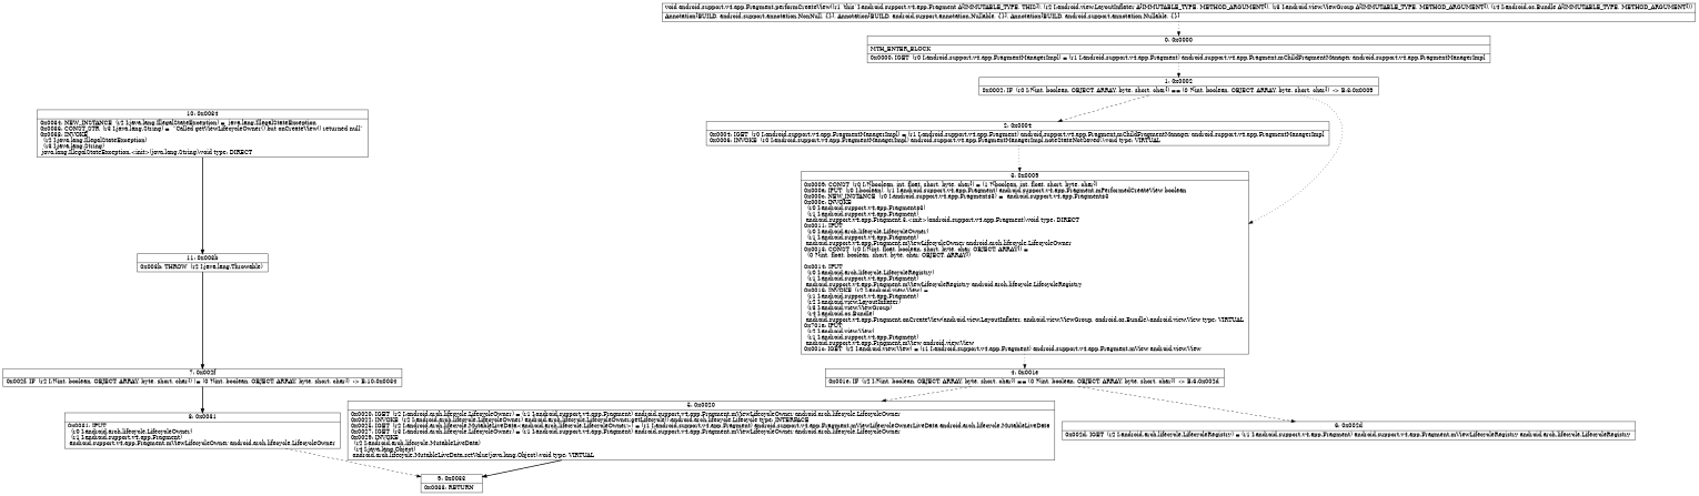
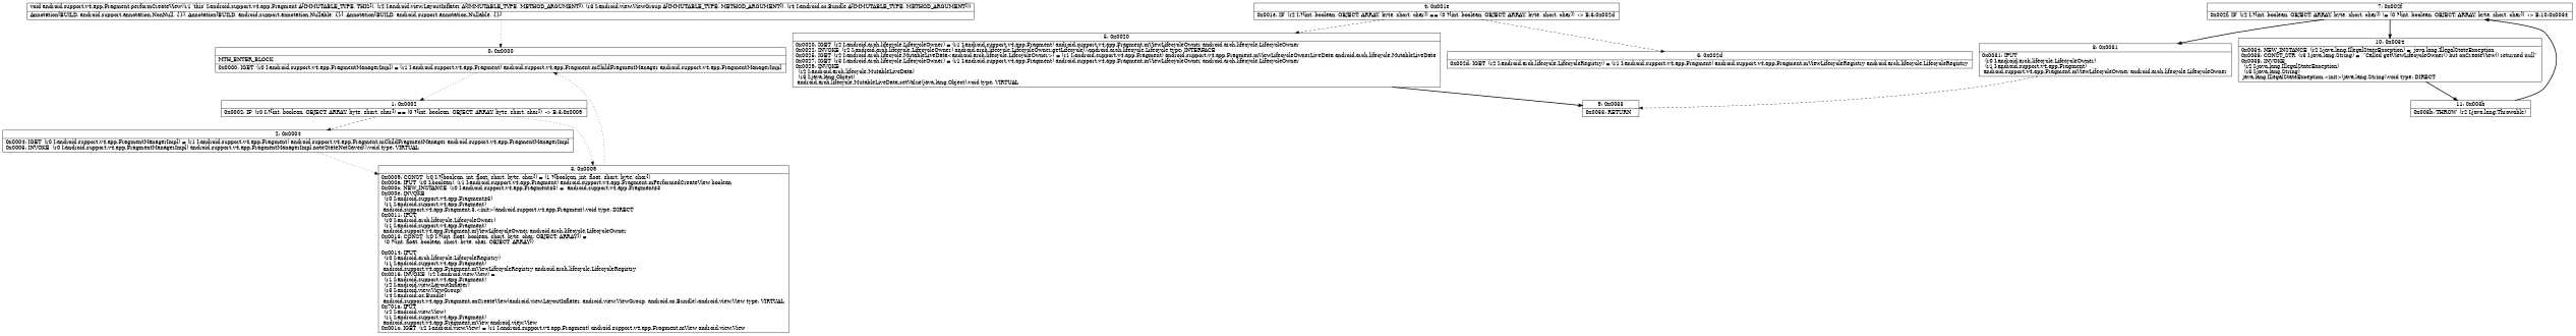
  digraph {
    node [shape=record]
    edge [style=dotted]
    n1 [label="{0\:\ 0x0000|MTH_ENTER_BLOCK\l|0x0000: IGET  (r0 I:android.support.v4.app.FragmentManagerImpl) = (r1 I:android.support.v4.app.Fragment) android.support.v4.app.Fragment.mChildFragmentManager android.support.v4.app.FragmentManagerImpl \l}"]
    n2 [label="{1\:\ 0x0002|0x0002: IF  (r0 I:?[int, boolean, OBJECT, ARRAY, byte, short, char]) == (0 ?[int, boolean, OBJECT, ARRAY, byte, short, char])  \-\> B:3:0x0009 \l}"]
    n3 [label="{2\:\ 0x0004|0x0004: IGET  (r0 I:android.support.v4.app.FragmentManagerImpl) = (r1 I:android.support.v4.app.Fragment) android.support.v4.app.Fragment.mChildFragmentManager android.support.v4.app.FragmentManagerImpl \l0x0006: INVOKE  (r0 I:android.support.v4.app.FragmentManagerImpl) android.support.v4.app.FragmentManagerImpl.noteStateNotSaved():void type: VIRTUAL \l}"]
    n4 [label="{3\:\ 0x0009|0x0009: CONST  (r0 I:?[boolean, int, float, short, byte, char]) = (1 ?[boolean, int, float, short, byte, char]) \l0x000a: IPUT  (r0 I:boolean), (r1 I:android.support.v4.app.Fragment) android.support.v4.app.Fragment.mPerformedCreateView boolean \l0x000c: NEW_INSTANCE  (r0 I:android.support.v4.app.Fragment$3) =  android.support.v4.app.Fragment$3 \l0x000e: INVOKE  \l  (r0 I:android.support.v4.app.Fragment$3)\l  (r1 I:android.support.v4.app.Fragment)\l android.support.v4.app.Fragment.3.\<init\>(android.support.v4.app.Fragment):void type: DIRECT \l0x0011: IPUT  \l  (r0 I:android.arch.lifecycle.LifecycleOwner)\l  (r1 I:android.support.v4.app.Fragment)\l android.support.v4.app.Fragment.mViewLifecycleOwner android.arch.lifecycle.LifecycleOwner \l0x0013: CONST  (r0 I:?[int, float, boolean, short, byte, char, OBJECT, ARRAY]) = \l  (0 ?[int, float, boolean, short, byte, char, OBJECT, ARRAY])\l \l0x0014: IPUT  \l  (r0 I:android.arch.lifecycle.LifecycleRegistry)\l  (r1 I:android.support.v4.app.Fragment)\l android.support.v4.app.Fragment.mViewLifecycleRegistry android.arch.lifecycle.LifecycleRegistry \l0x0016: INVOKE  (r2 I:android.view.View) = \l  (r1 I:android.support.v4.app.Fragment)\l  (r2 I:android.view.LayoutInflater)\l  (r3 I:android.view.ViewGroup)\l  (r4 I:android.os.Bundle)\l android.support.v4.app.Fragment.onCreateView(android.view.LayoutInflater, android.view.ViewGroup, android.os.Bundle):android.view.View type: VIRTUAL \l0x701a: IPUT  \l  (r2 I:android.view.View)\l  (r1 I:android.support.v4.app.Fragment)\l android.support.v4.app.Fragment.mView android.view.View \l0x001c: IGET  (r2 I:android.view.View) = (r1 I:android.support.v4.app.Fragment) android.support.v4.app.Fragment.mView android.view.View \l}"]
    n5 [label="{4\:\ 0x001e|0x001e: IF  (r2 I:?[int, boolean, OBJECT, ARRAY, byte, short, char]) == (0 ?[int, boolean, OBJECT, ARRAY, byte, short, char])  \-\> B:6:0x002d \l}"]
-   n6 [label="{5\:\ 0x0020|0x0020: IGET  (r2 I:android.arch.lifecycle.LifecycleOwner) = (r1 I:android.support.v4.app.Fragment) android.support.v4.app.Fragment.mViewLifecycleOwner android.arch.lifecycle.LifecycleOwner \l0x0022: INVOKE  (r2 I:android.arch.lifecycle.LifecycleOwner) android.arch.lifecycle.LifecycleOwner.getLifecycle():android.arch.lifecycle.Lifecycle type: INTERFACE \l0x0025: IGET  (r2 I:android.arch.lifecycle.MutableLiveData\<android.arch.lifecycle.LifecycleOwner\>) = (r1 I:android.support.v4.app.Fragment) android.support.v4.app.Fragment.mViewLifecycleOwnerLiveData android.arch.lifecycle.MutableLiveData \l0x0027: IGET  (r3 I:android.arch.lifecycle.LifecycleOwner) = (r1 I:android.support.v4.app.Fragment) android.support.v4.app.Fragment.mViewLifecycleOwner android.arch.lifecycle.LifecycleOwner \l0x0029: INVOKE  \l  (r2 I:android.arch.lifecycle.MutableLiveData)\l  (r4 I:java.lang.Object)\l android.arch.lifecycle.MutableLiveData.setValue(java.lang.Object):void type: VIRTUAL \l}"]
+   n6 [label="{5\:\ 0x0020|0x0020: IGET  (r2 I:android.arch.lifecycle.LifecycleOwner) = (r1 I:android.support.v4.app.Fragment) android.support.v4.app.Fragment.mViewLifecycleOwner android.arch.lifecycle.LifecycleOwner \l0x0022: INVOKE  (r2 I:android.arch.lifecycle.LifecycleOwner) android.arch.lifecycle.LifecycleOwner.getLifecycle():android.arch.lifecycle.Lifecycle type: INTERFACE \l0x0025: IGET  (r2 I:android.arch.lifecycle.MutableLiveData\<android.arch.lifecycle.LifecycleOwner\>) = (r1 I:android.support.v4.app.Fragment) android.support.v4.app.Fragment.mViewLifecycleOwnerLiveData android.arch.lifecycle.MutableLiveData \l0x0027: IGET  (r3 I:android.arch.lifecycle.LifecycleOwner) = (r1 I:android.support.v4.app.Fragment) android.support.v4.app.Fragment.mViewLifecycleOwner android.arch.lifecycle.LifecycleOwner \l0x0029: INVOKE  \l  (r2 I:android.arch.lifecycle.MutableLiveData)\l  (r3 I:java.lang.Object)\l android.arch.lifecycle.MutableLiveData.setValue(java.lang.Object):void type: VIRTUAL \l}"]
    n7 [label="{6\:\ 0x002d|0x002d: IGET  (r2 I:android.arch.lifecycle.LifecycleRegistry) = (r1 I:android.support.v4.app.Fragment) android.support.v4.app.Fragment.mViewLifecycleRegistry android.arch.lifecycle.LifecycleRegistry \l}"]
    n8 [label="{9\:\ 0x0033|0x0033: RETURN   \l}"]
    n9 [label="{7\:\ 0x002f|0x002f: IF  (r2 I:?[int, boolean, OBJECT, ARRAY, byte, short, char]) != (0 ?[int, boolean, OBJECT, ARRAY, byte, short, char])  \-\> B:10:0x0034 \l}"]
    n10 [label="{8\:\ 0x0031|0x0031: IPUT  \l  (r0 I:android.arch.lifecycle.LifecycleOwner)\l  (r1 I:android.support.v4.app.Fragment)\l android.support.v4.app.Fragment.mViewLifecycleOwner android.arch.lifecycle.LifecycleOwner \l}"]
    n11 [label="{10\:\ 0x0034|0x0034: NEW_INSTANCE  (r2 I:java.lang.IllegalStateException) =  java.lang.IllegalStateException \l0x0036: CONST_STR  (r3 I:java.lang.String) =  \"Called getViewLifecycleOwner() but onCreateView() returned null\" \l0x0038: INVOKE  \l  (r2 I:java.lang.IllegalStateException)\l  (r3 I:java.lang.String)\l java.lang.IllegalStateException.\<init\>(java.lang.String):void type: DIRECT \l}"]
    n12 [label="{11\:\ 0x003b|0x003b: THROW  (r2 I:java.lang.Throwable) \l}"]
    n13 [label="{void android.support.v4.app.Fragment.performCreateView((r1 'this' I:android.support.v4.app.Fragment A[IMMUTABLE_TYPE, THIS]), (r2 I:android.view.LayoutInflater A[IMMUTABLE_TYPE, METHOD_ARGUMENT]), (r3 I:android.view.ViewGroup A[IMMUTABLE_TYPE, METHOD_ARGUMENT]), (r4 I:android.os.Bundle A[IMMUTABLE_TYPE, METHOD_ARGUMENT]))  | Annotation[BUILD, android.support.annotation.NonNull, \{\}], Annotation[BUILD, android.support.annotation.Nullable, \{\}], Annotation[BUILD, android.support.annotation.Nullable, \{\}]\l}"]
    n1 -> n2
    n2 -> n3 [style=dashed]
    n2 -> n4
    n3 -> n4
-   n4 -> n5
+   n4 -> n1
    n5 -> n6 [style=dashed]
    n5 -> n7 [style=dashed]
    n6 -> n8 [style=bold]
    n9 -> n10 [style=bold]
+   n9 -> n11 [style=bold]
    n10 -> n8 [style=dashed]
    n11 -> n12 [style=bold]
    n12 -> n9 [style=bold]
    n13 -> n1
  }
